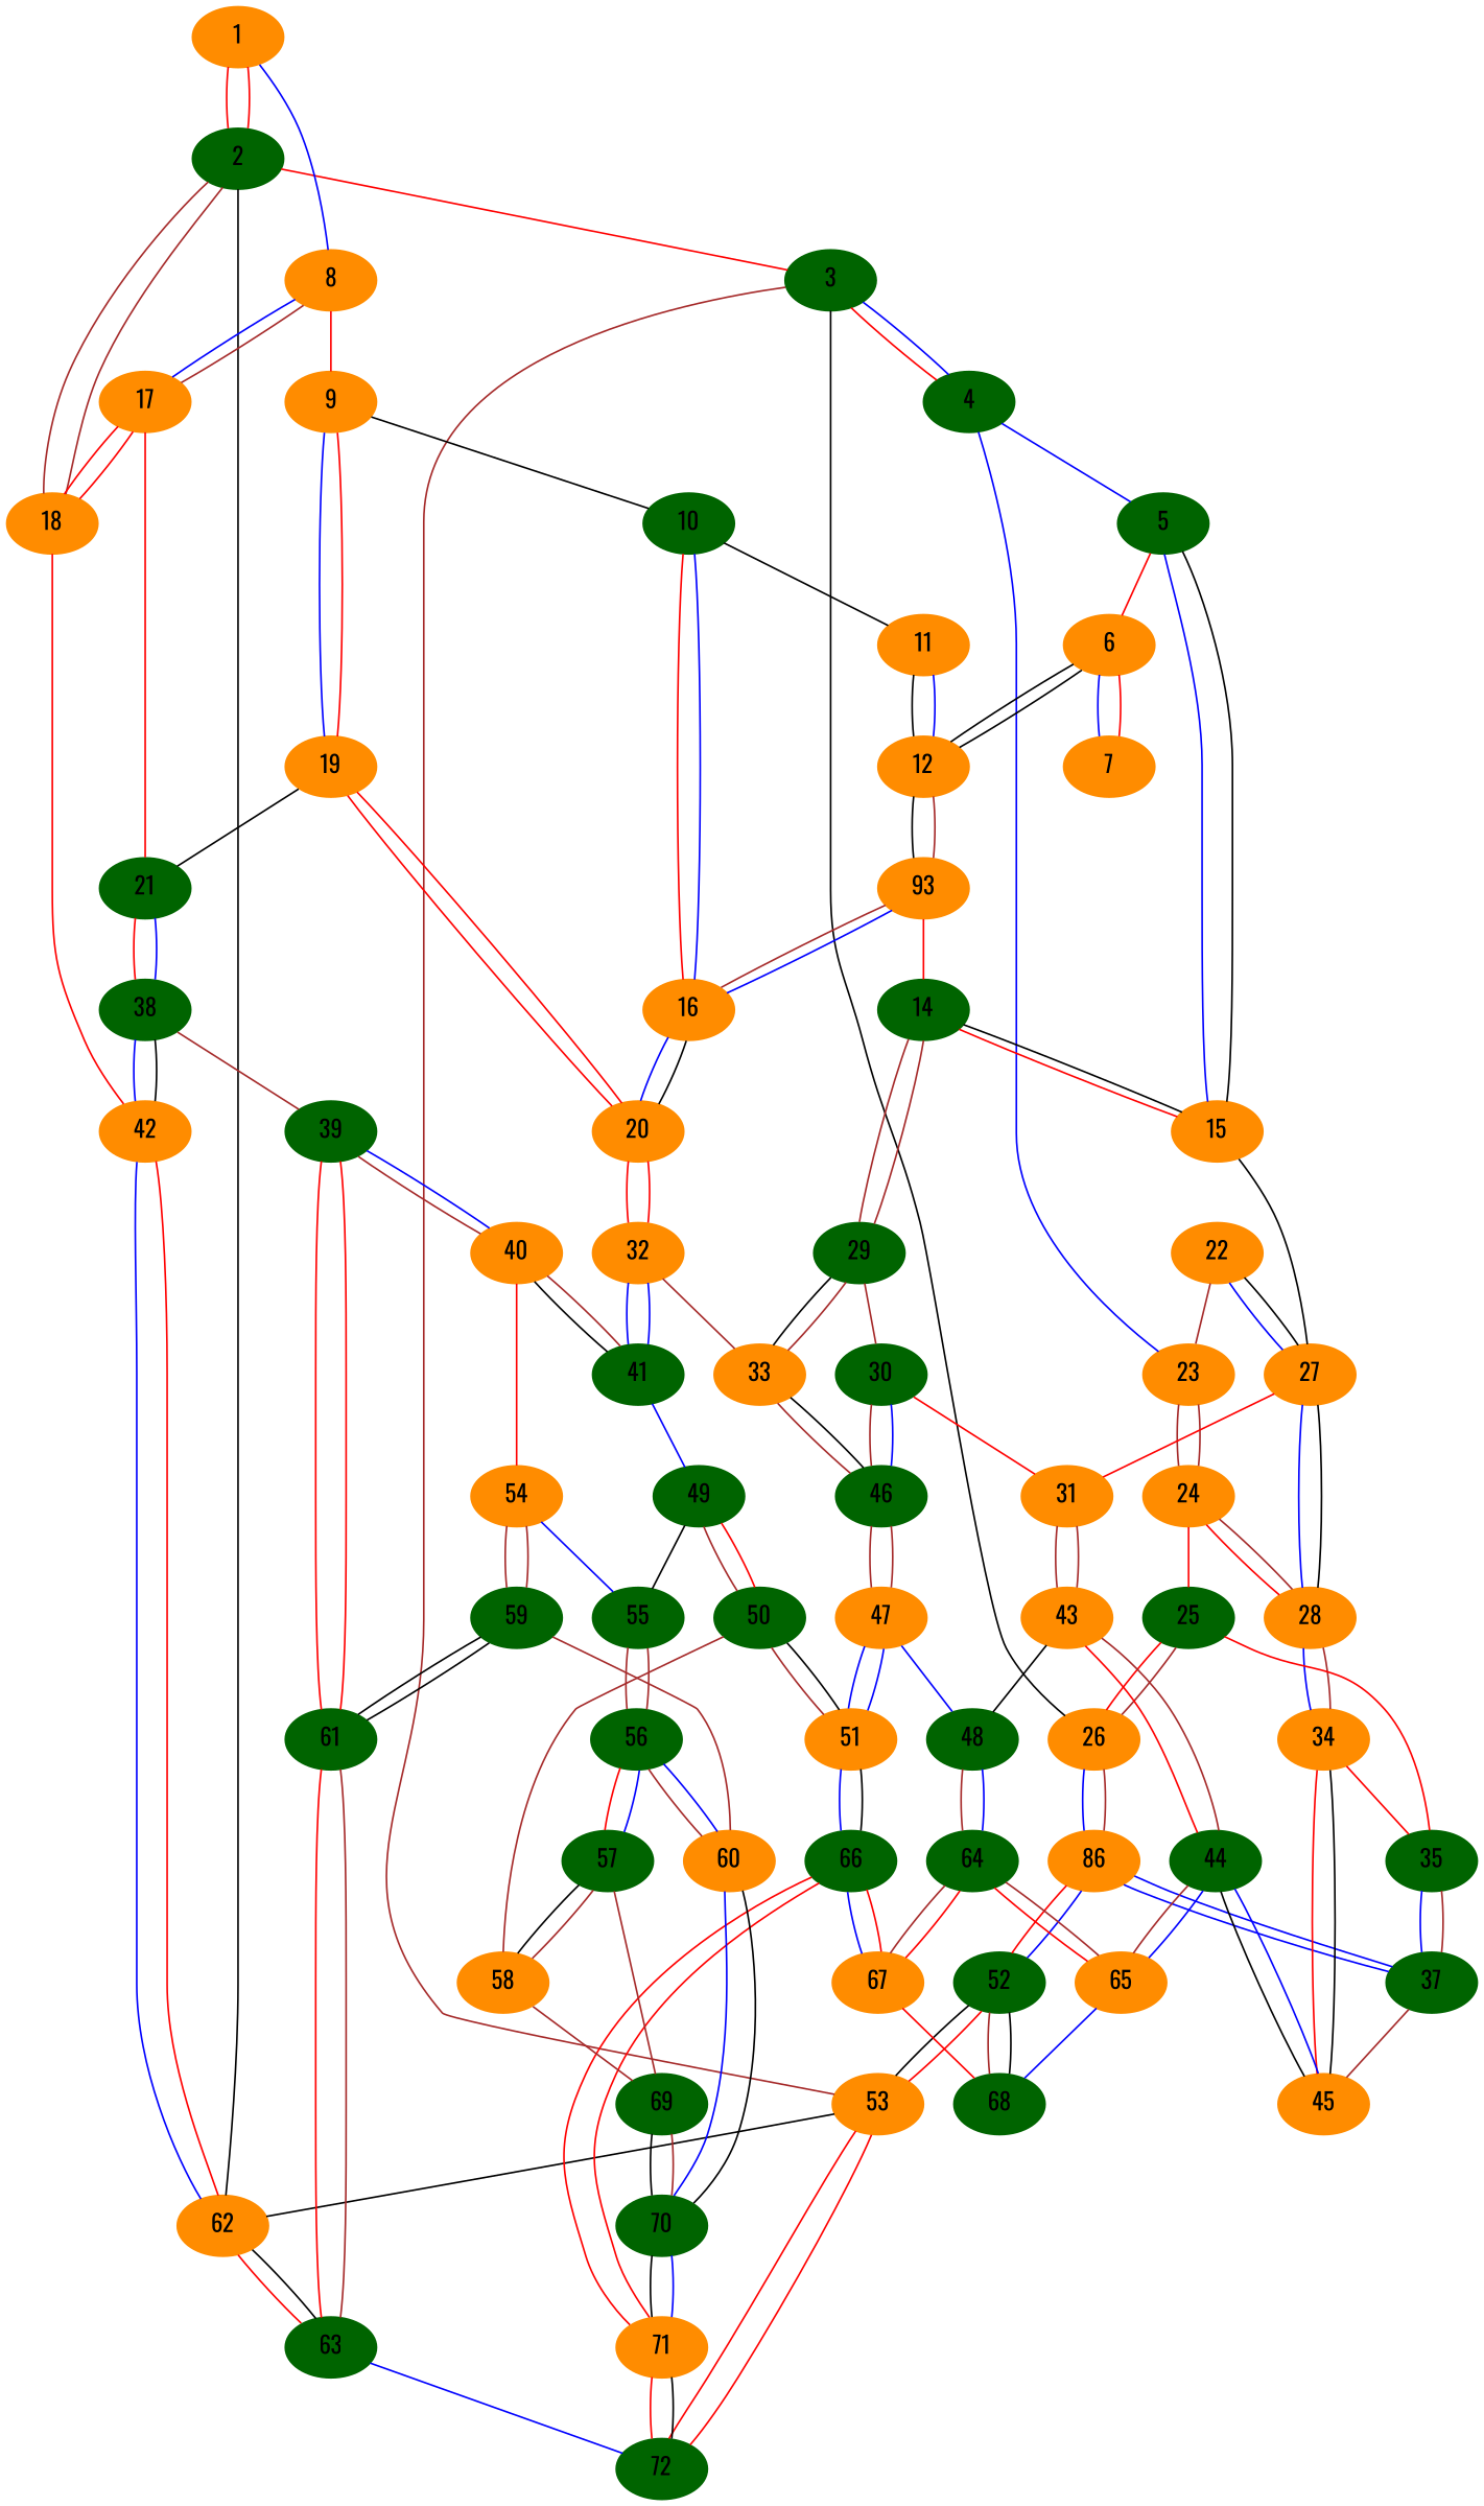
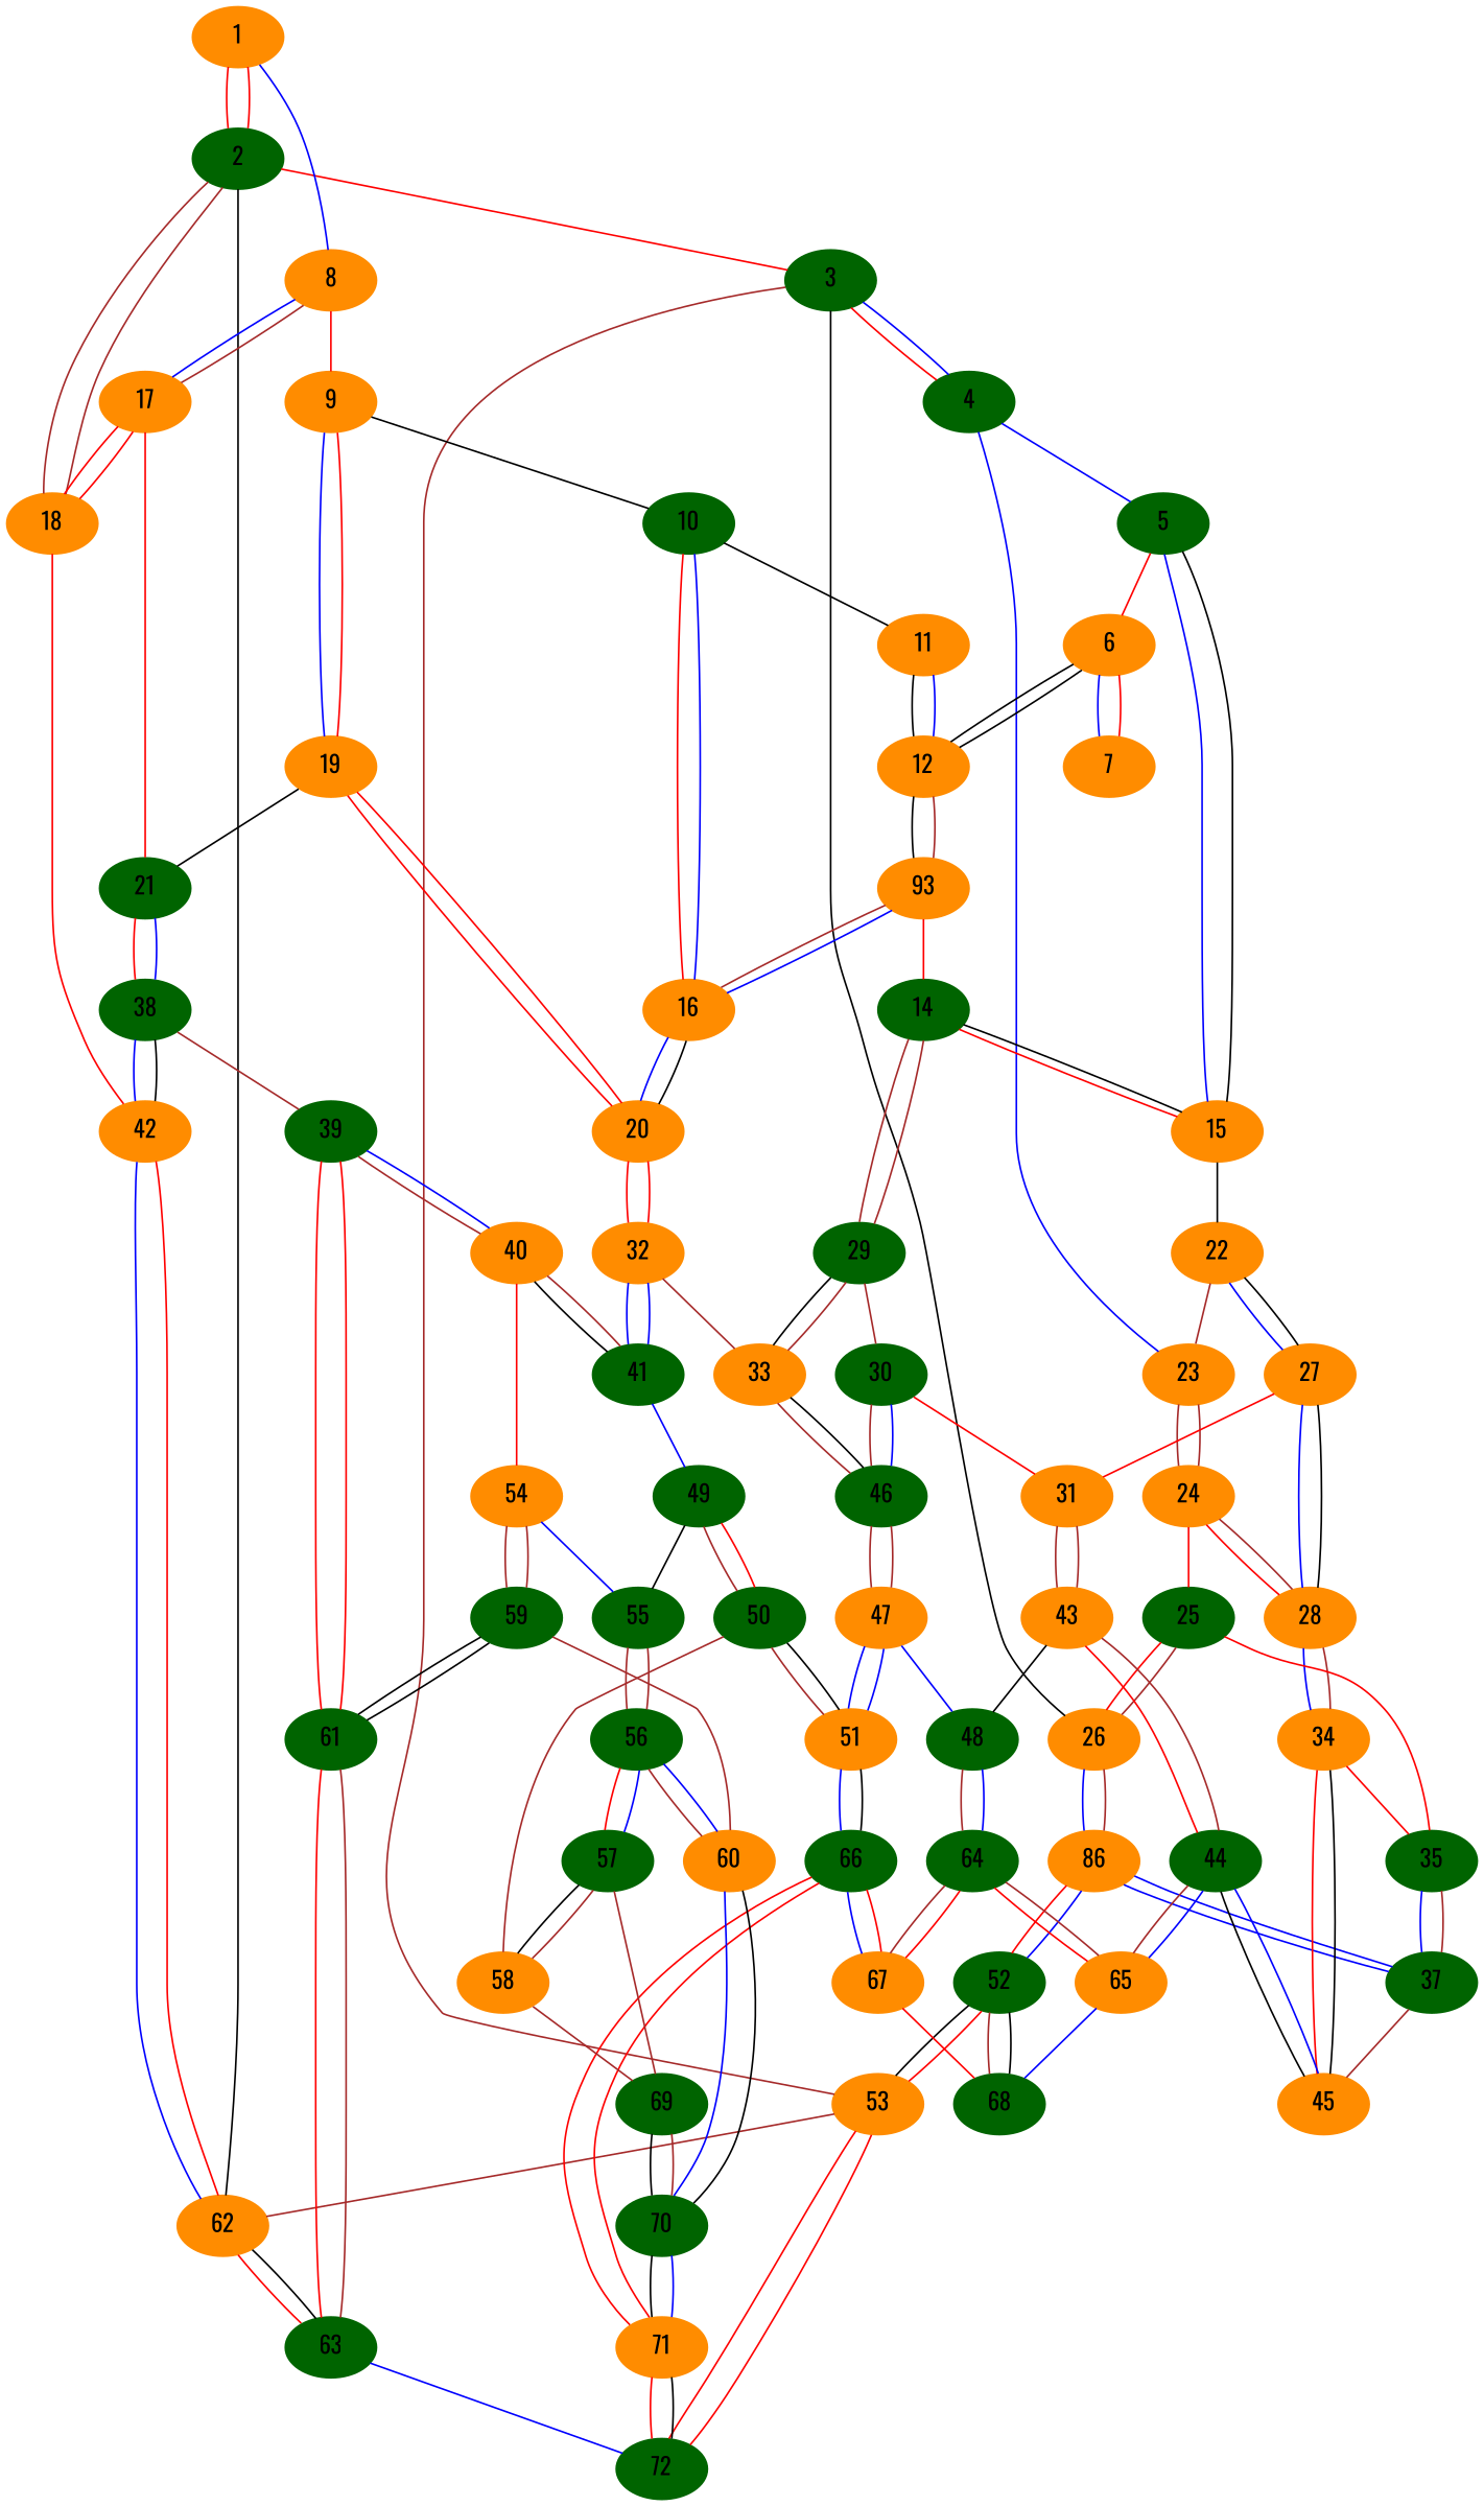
  graph {
    fontname=Oswald
    node [color=darkorange fontname=Oswald style=filled]
    edge [color=brown fontname=Oswald]
    2 [color=darkgreen]
    1
    8
    3 [color=darkgreen]
    18
    62
    9
    17
    4 [color=darkgreen]
    26
    53
    42
    63 [color=darkgreen]
    5 [color=darkgreen]
    23
    n16 [label=86]
    72 [color=darkgreen]
    6
    15
    24
    7
    12
    22
    n24 [label=93]
    11
    10 [color=darkgreen]
    19
    21 [color=darkgreen]
    16
    20
    14 [color=darkgreen]
    29 [color=darkgreen]
    30 [color=darkgreen]
    33
    27
    32
    38 [color=darkgreen]
    41 [color=darkgreen]
    39 [color=darkgreen]
    28
    31
    25 [color=darkgreen]
    35 [color=darkgreen]
    34
    37 [color=darkgreen]
    52 [color=darkgreen]
    43
    45
    46 [color=darkgreen]
    47
    44 [color=darkgreen]
    48 [color=darkgreen]
    49 [color=darkgreen]
    68 [color=darkgreen]
    40
    61 [color=darkgreen]
    54
    55 [color=darkgreen]
    59 [color=darkgreen]
    50 [color=darkgreen]
    65
    64 [color=darkgreen]
    51
    66 [color=darkgreen]
    67
    58
    56 [color=darkgreen]
    69 [color=darkgreen]
    71
    60
    57 [color=darkgreen]
    70 [color=darkgreen]
    2 -- 3 [color=red]
    2 -- 18
    2 -- 18
    2 -- 62 [color=black]
    1 -- 2 [color=red]
    1 -- 2 [color=red]
    1 -- 8 [color=blue]
    8 -- 9 [color=red]
    8 -- 17 [color=blue]
    8 -- 17
    3 -- 4 [color=red]
    3 -- 4 [color=blue]
    3 -- 26 [color=black]
    3 -- 53
    18 -- 42 [color=red]
    62 -- 63 [color=red]
    62 -- 63 [color=black]
    9 -- 10 [color=black]
    9 -- 19 [color=blue]
    9 -- 19 [color=red]
    17 -- 18 [color=red]
    17 -- 18 [color=red]
    17 -- 21 [color=red]
    4 -- 5 [color=blue]
    4 -- 23 [color=blue]
    26 -- n16 [color=blue]
    26 -- n16
-   53 -- 62 [color=black]
+   53 -- 62
    53 -- 72 [color=red]
    53 -- 72 [color=red]
    42 -- 62 [color=blue]
    42 -- 62 [color=red]
    63 -- 72 [color=blue]
    5 -- 6 [color=red]
    5 -- 15 [color=blue]
    5 -- 15 [color=black]
    23 -- 24
    23 -- 24
    n16 -- 37 [color=blue]
    n16 -- 37 [color=blue]
    n16 -- 52 [color=red]
    n16 -- 52 [color=blue]
    6 -- 7 [color=blue]
    6 -- 7 [color=red]
    6 -- 12 [color=black]
    6 -- 12 [color=black]
-   15 -- 27 [color=black]
+   15 -- 22 [color=black]
    24 -- 28 [color=red]
    24 -- 28
    24 -- 25 [color=red]
    12 -- n24 [color=black]
    12 -- n24
    22 -- 23
    22 -- 27 [color=blue]
    22 -- 27 [color=black]
    n24 -- 16
    n24 -- 16 [color=blue]
    n24 -- 14 [color=red]
    11 -- 12 [color=black]
    11 -- 12 [color=blue]
    10 -- 11 [color=black]
    10 -- 16 [color=red]
    10 -- 16 [color=blue]
    19 -- 21 [color=black]
    19 -- 20 [color=red]
    19 -- 20 [color=red]
    21 -- 38 [color=red]
    21 -- 38 [color=blue]
    16 -- 20 [color=blue]
    16 -- 20 [color=black]
    20 -- 32 [color=red]
    20 -- 32 [color=red]
    14 -- 15 [color=red]
    14 -- 15 [color=black]
    14 -- 29
    14 -- 29
    29 -- 30
    29 -- 33 [color=black]
    29 -- 33
    30 -- 31 [color=red]
    30 -- 46
    30 -- 46 [color=blue]
    33 -- 46
    33 -- 46 [color=black]
    27 -- 28 [color=blue]
    27 -- 28 [color=black]
    27 -- 31 [color=red]
    32 -- 33
    32 -- 41 [color=blue]
    32 -- 41 [color=blue]
    38 -- 42 [color=blue]
    38 -- 42 [color=black]
    38 -- 39
    41 -- 49 [color=blue]
    39 -- 40
    39 -- 40 [color=blue]
    39 -- 61 [color=red]
    39 -- 61 [color=red]
    28 -- 34 [color=blue]
    28 -- 34
    31 -- 43
    31 -- 43
    25 -- 26 [color=red]
    25 -- 26
    25 -- 35 [color=red]
    35 -- 37 [color=blue]
    35 -- 37
    34 -- 35 [color=red]
    34 -- 45 [color=red]
    34 -- 45 [color=black]
    37 -- 45
    52 -- 53 [color=black]
    52 -- 53 [color=red]
    52 -- 68
    52 -- 68 [color=black]
    43 -- 44 [color=red]
    43 -- 44
    43 -- 48 [color=black]
    46 -- 47
    46 -- 47
    47 -- 48 [color=blue]
    47 -- 51 [color=blue]
    47 -- 51 [color=blue]
    44 -- 45 [color=black]
    44 -- 45 [color=blue]
    44 -- 65
    44 -- 65 [color=blue]
    48 -- 64
    48 -- 64 [color=blue]
    49 -- 55 [color=black]
    49 -- 50
    49 -- 50 [color=red]
    40 -- 41 [color=black]
    40 -- 41
    40 -- 54 [color=red]
    61 -- 63 [color=red]
    61 -- 63
    54 -- 55 [color=blue]
    54 -- 59
    54 -- 59
    55 -- 56
    55 -- 56
    59 -- 61 [color=black]
    59 -- 61 [color=black]
    59 -- 60
    50 -- 51
    50 -- 51 [color=black]
    50 -- 58
    65 -- 68 [color=blue]
    64 -- 65 [color=red]
    64 -- 65
    64 -- 67
    64 -- 67 [color=red]
    51 -- 66 [color=blue]
    51 -- 66 [color=black]
    66 -- 67 [color=blue]
    66 -- 67 [color=red]
    66 -- 71 [color=red]
    66 -- 71 [color=red]
    67 -- 68 [color=red]
    58 -- 69
    56 -- 60
    56 -- 60 [color=blue]
    56 -- 57 [color=red]
    56 -- 57 [color=blue]
    69 -- 70 [color=black]
    69 -- 70
    71 -- 72 [color=red]
    71 -- 72 [color=black]
    60 -- 70 [color=blue]
    60 -- 70 [color=black]
    57 -- 58 [color=black]
    57 -- 58
    57 -- 69
    70 -- 71 [color=black]
    70 -- 71 [color=blue]
  }
